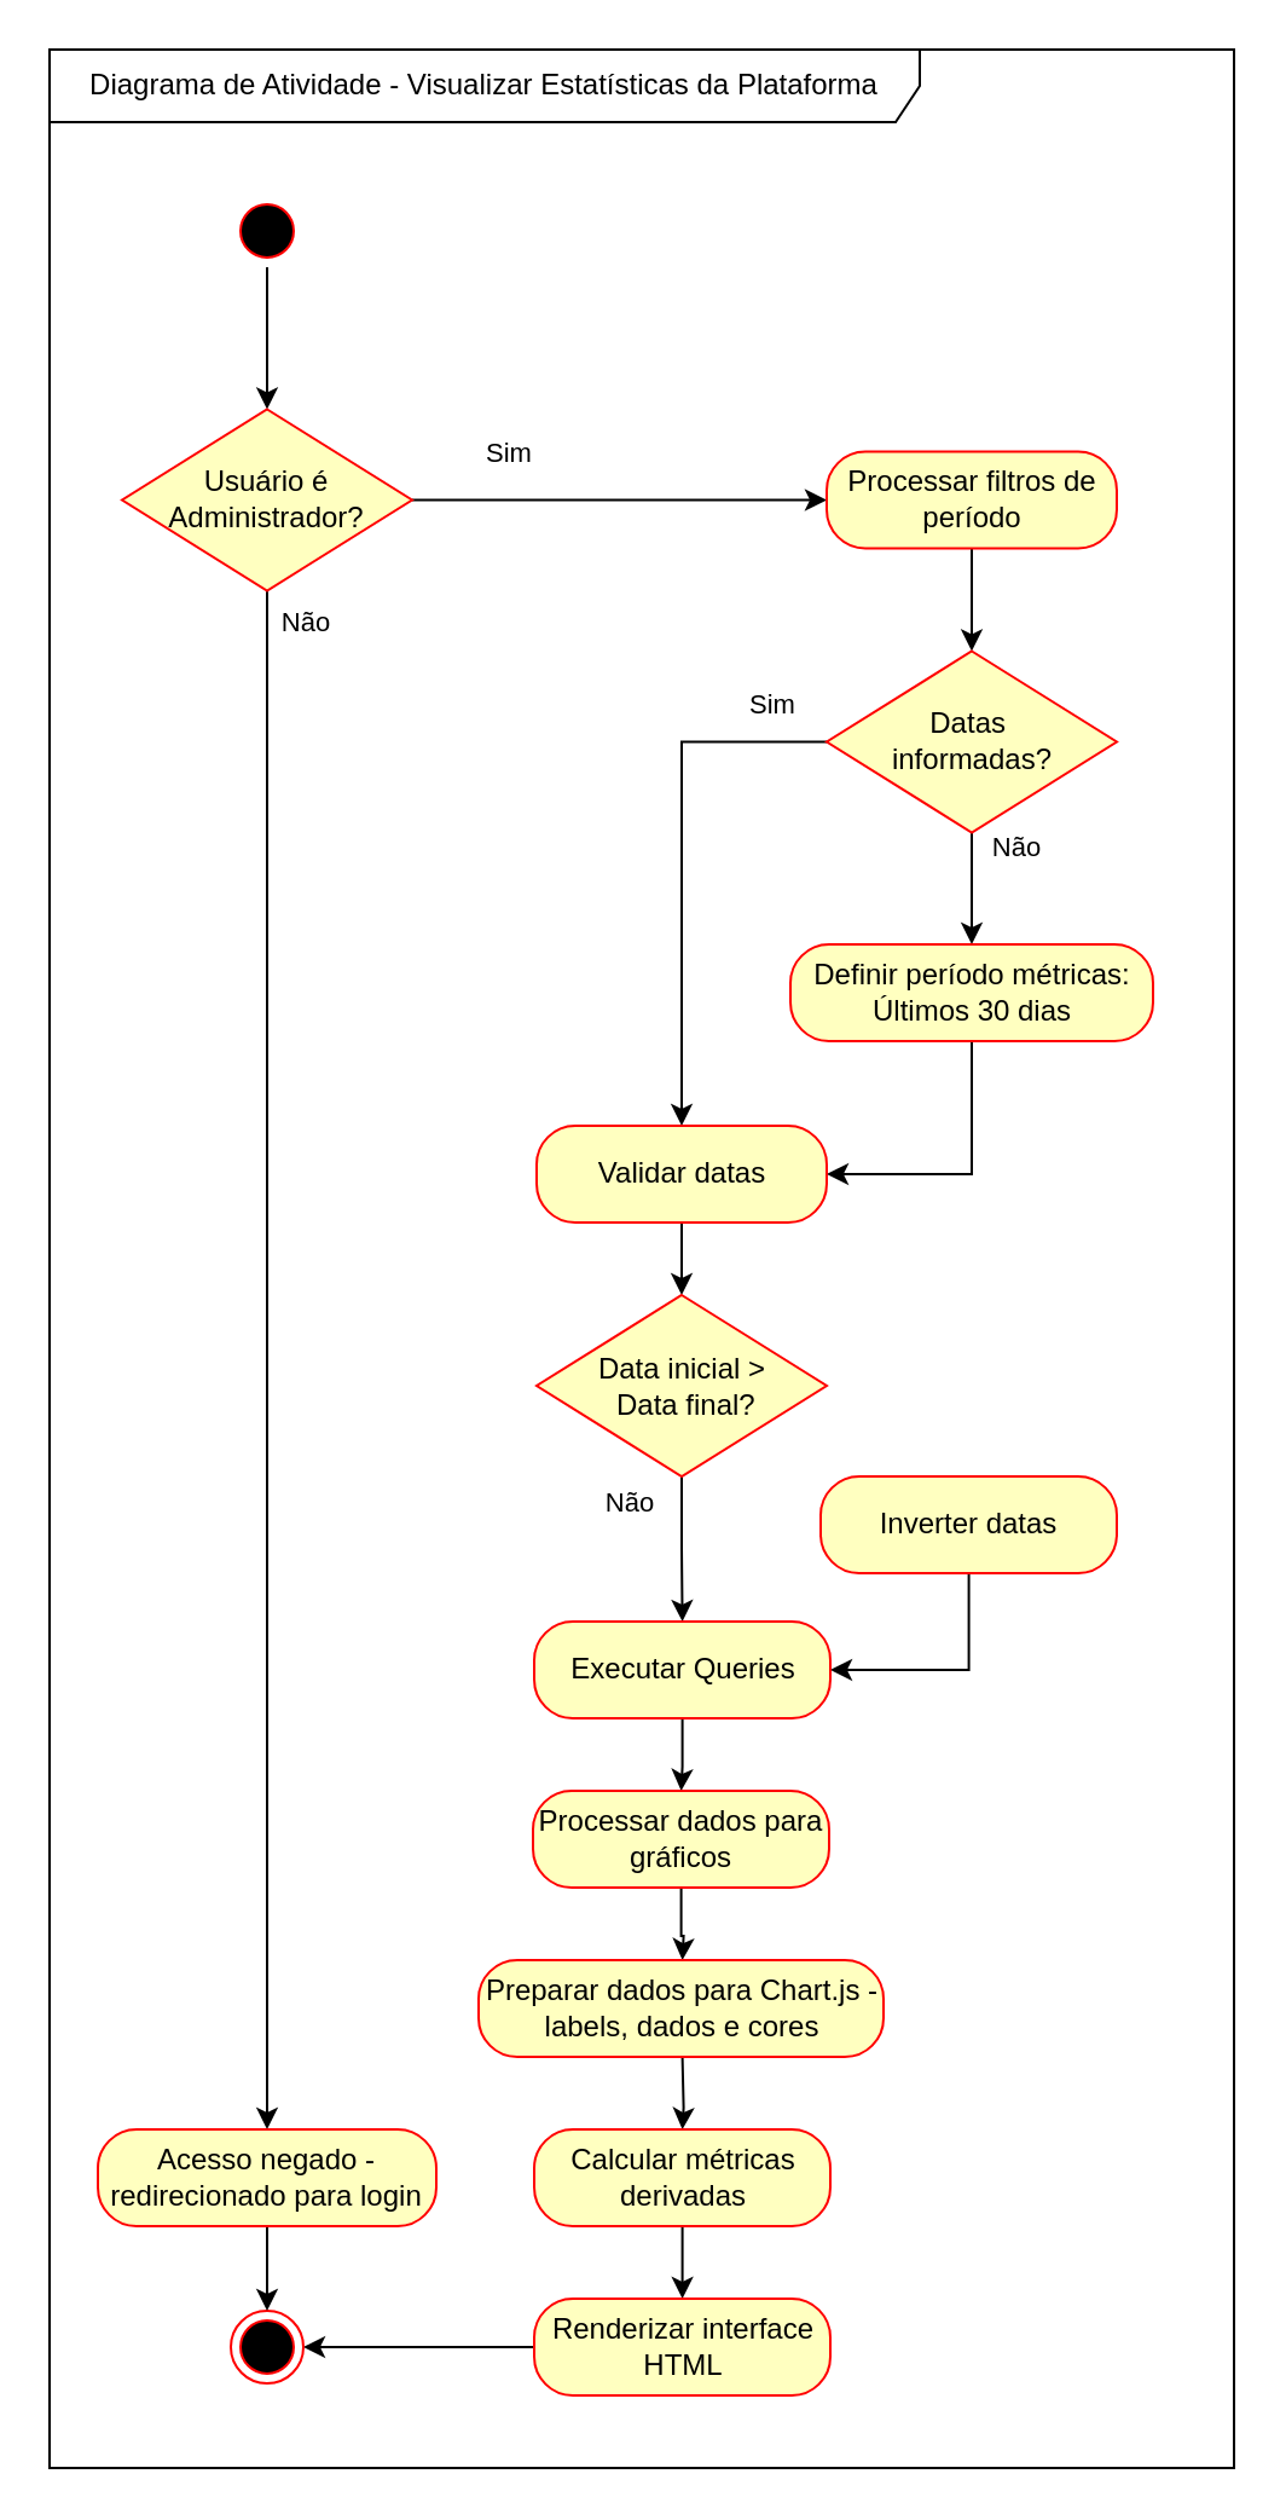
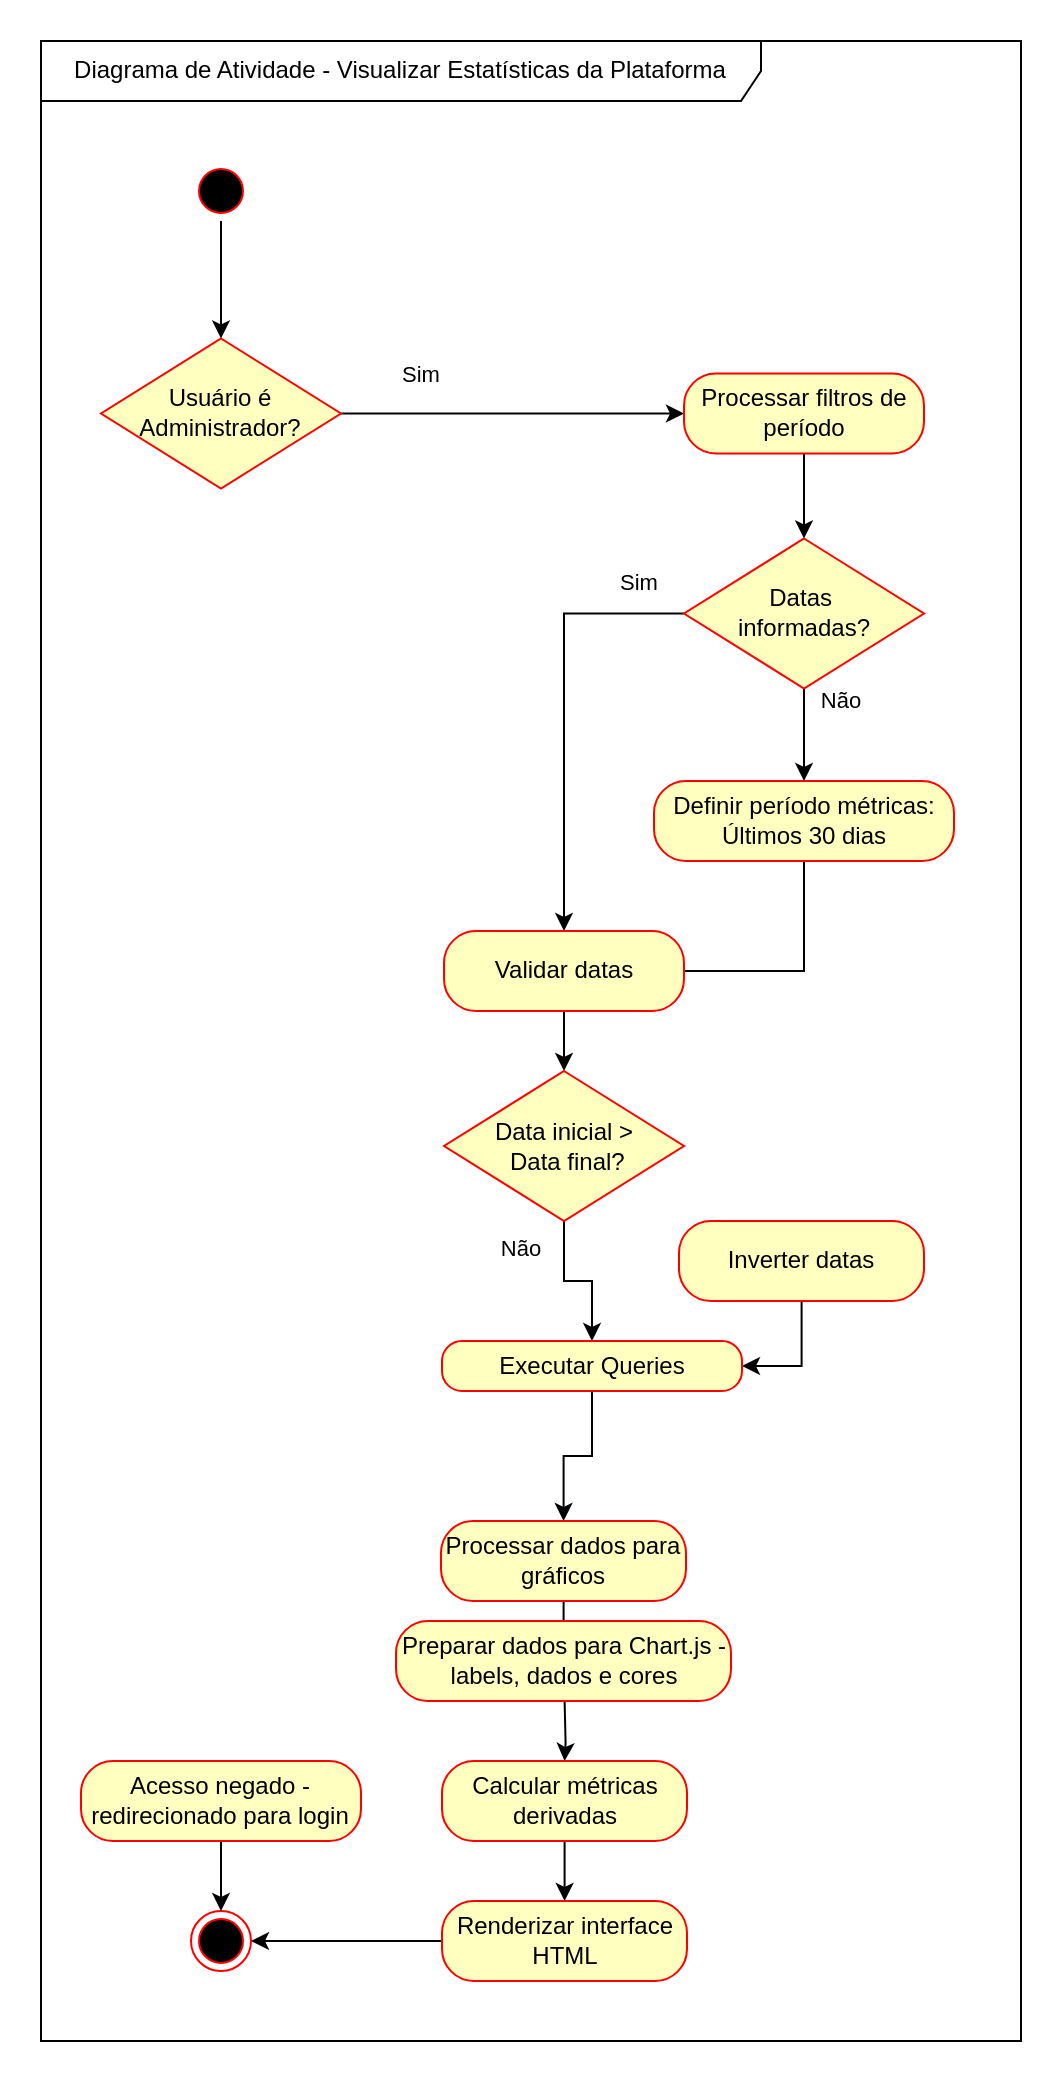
  <mxCell id="0" />
  <mxCell id="1" parent="0" />
  <mxCell id="2" value="Diagrama de Atividade - Visualizar Estatísticas da Plataforma" style="shape=umlFrame;whiteSpace=wrap;html=1;pointerEvents=0;width=360;height=30;" parent="1" vertex="1"><mxGeometry x="20" y="20" width="490" height="1000" as="geometry" /></mxCell>
  <mxCell id="3" value="" style="edgeStyle=orthogonalEdgeStyle;rounded=0;orthogonalLoop=1;jettySize=auto;html=1;" edge="1" parent="1" source="4" target="9"><mxGeometry relative="1" as="geometry" /></mxCell>
  <mxCell id="4" value="" style="ellipse;html=1;shape=startState;fillColor=#000000;strokeColor=#ff0000;" parent="1" vertex="1"><mxGeometry x="95" y="80" width="30" height="30" as="geometry" /></mxCell>
  <mxCell id="5" style="edgeStyle=orthogonalEdgeStyle;rounded=0;orthogonalLoop=1;jettySize=auto;html=1;" edge="1" parent="1" source="9" target="11"><mxGeometry relative="1" as="geometry" /></mxCell>
  <mxCell id="6" value="Sim" style="edgeLabel;html=1;align=center;verticalAlign=middle;resizable=0;points=[];" vertex="1" connectable="0" parent="5"><mxGeometry x="0.328" y="-2" relative="1" as="geometry"><mxPoint x="-75" y="-22" as="offset" /></mxGeometry></mxCell>
- <mxCell id="7" style="edgeStyle=orthogonalEdgeStyle;rounded=0;orthogonalLoop=1;jettySize=auto;html=1;entryX=0.5;entryY=0;entryDx=0;entryDy=0;" edge="1" parent="1" source="9" target="38"><mxGeometry relative="1" as="geometry"><mxPoint x="110" y="870" as="targetPoint" /></mxGeometry></mxCell>
- <mxCell id="8" value="Não" style="edgeLabel;html=1;align=center;verticalAlign=middle;resizable=0;points=[];" vertex="1" connectable="0" parent="7"><mxGeometry x="-0.909" relative="1" as="geometry"><mxPoint x="15" y="-16" as="offset" /></mxGeometry></mxCell>
  <mxCell id="9" value="Usuário é Administrador?" style="rhombus;whiteSpace=wrap;html=1;fontColor=#000000;fillColor=#ffffc0;strokeColor=#ff0000;" vertex="1" parent="1"><mxGeometry x="50" y="168.75" width="120" height="75" as="geometry" /></mxCell>
  <mxCell id="10" value="" style="edgeStyle=orthogonalEdgeStyle;rounded=0;orthogonalLoop=1;jettySize=auto;html=1;" edge="1" parent="1" source="11" target="16"><mxGeometry relative="1" as="geometry" /></mxCell>
  <mxCell id="11" value="Processar filtros de período" style="rounded=1;whiteSpace=wrap;html=1;arcSize=40;fontColor=#000000;fillColor=#ffffc0;strokeColor=#ff0000;" vertex="1" parent="1"><mxGeometry x="341.5" y="186.25" width="120" height="40" as="geometry" /></mxCell>
  <mxCell id="12" style="edgeStyle=orthogonalEdgeStyle;rounded=0;orthogonalLoop=1;jettySize=auto;html=1;entryX=0.5;entryY=0;entryDx=0;entryDy=0;" edge="1" parent="1" source="16" target="20"><mxGeometry relative="1" as="geometry"><Array as="points"><mxPoint x="281.5" y="306" /></Array></mxGeometry></mxCell>
  <mxCell id="13" value="Sim" style="edgeLabel;html=1;align=center;verticalAlign=middle;resizable=0;points=[];" vertex="1" connectable="0" parent="12"><mxGeometry x="-0.711" y="2" relative="1" as="geometry"><mxPoint x="9" y="-18" as="offset" /></mxGeometry></mxCell>
  <mxCell id="14" style="edgeStyle=orthogonalEdgeStyle;rounded=0;orthogonalLoop=1;jettySize=auto;html=1;entryX=0.5;entryY=0;entryDx=0;entryDy=0;" edge="1" parent="1" source="16" target="18"><mxGeometry relative="1" as="geometry" /></mxCell>
  <mxCell id="15" value="Não" style="edgeLabel;html=1;align=center;verticalAlign=middle;resizable=0;points=[];" vertex="1" connectable="0" parent="14"><mxGeometry x="-0.557" relative="1" as="geometry"><mxPoint x="18" y="-4" as="offset" /></mxGeometry></mxCell>
  <mxCell id="16" value="Datas&amp;nbsp;&lt;div&gt;informadas?&lt;/div&gt;" style="rhombus;whiteSpace=wrap;html=1;fontColor=#000000;fillColor=#ffffc0;strokeColor=#ff0000;" vertex="1" parent="1"><mxGeometry x="341.5" y="268.75" width="120" height="75" as="geometry" /></mxCell>
- <mxCell id="17" style="edgeStyle=orthogonalEdgeStyle;rounded=0;orthogonalLoop=1;jettySize=auto;html=1;entryX=1;entryY=0.5;entryDx=0;entryDy=0;" edge="1" parent="1" source="18" target="20"><mxGeometry relative="1" as="geometry" /></mxCell>
+ <mxCell id="17" style="edgeStyle=orthogonalEdgeStyle;rounded=0;orthogonalLoop=1;jettySize=auto;html=1;entryX=1;entryY=0.5;entryDx=0;entryDy=0;endArrow=none;" edge="1" parent="1" source="18" target="20"><mxGeometry relative="1" as="geometry" /></mxCell>
  <mxCell id="18" value="Definir período métricas: Últimos 30 dias" style="rounded=1;whiteSpace=wrap;html=1;arcSize=40;fontColor=#000000;fillColor=#ffffc0;strokeColor=#ff0000;" vertex="1" parent="1"><mxGeometry x="326.5" y="390" width="150" height="40" as="geometry" /></mxCell>
  <mxCell id="19" value="" style="edgeStyle=orthogonalEdgeStyle;rounded=0;orthogonalLoop=1;jettySize=auto;html=1;" edge="1" parent="1" source="20" target="23"><mxGeometry relative="1" as="geometry" /></mxCell>
  <mxCell id="20" value="Validar datas" style="rounded=1;whiteSpace=wrap;html=1;arcSize=40;fontColor=#000000;fillColor=#ffffc0;strokeColor=#ff0000;" vertex="1" parent="1"><mxGeometry x="221.5" y="465" width="120" height="40" as="geometry" /></mxCell>
  <mxCell id="21" value="" style="edgeStyle=orthogonalEdgeStyle;rounded=0;orthogonalLoop=1;jettySize=auto;html=1;" edge="1" parent="1" source="23" target="27"><mxGeometry relative="1" as="geometry" /></mxCell>
  <mxCell id="22" value="Não" style="edgeLabel;html=1;align=center;verticalAlign=middle;resizable=0;points=[];" vertex="1" connectable="0" parent="21"><mxGeometry x="-0.502" relative="1" as="geometry"><mxPoint x="-22" y="-5" as="offset" /></mxGeometry></mxCell>
  <mxCell id="23" value="Data inicial &amp;gt;&lt;div&gt;&amp;nbsp;Data final?&lt;/div&gt;" style="rhombus;whiteSpace=wrap;html=1;fontColor=#000000;fillColor=#ffffc0;strokeColor=#ff0000;" vertex="1" parent="1"><mxGeometry x="221.5" y="535" width="120" height="75" as="geometry" /></mxCell>
  <mxCell id="24" style="edgeStyle=orthogonalEdgeStyle;rounded=0;orthogonalLoop=1;jettySize=auto;html=1;entryX=1;entryY=0.5;entryDx=0;entryDy=0;" edge="1" parent="1" source="25" target="27"><mxGeometry relative="1" as="geometry" /></mxCell>
  <mxCell id="25" value="Inverter datas" style="rounded=1;whiteSpace=wrap;html=1;arcSize=40;fontColor=#000000;fillColor=#ffffc0;strokeColor=#ff0000;" vertex="1" parent="1"><mxGeometry x="339" y="610" width="122.5" height="40" as="geometry" /></mxCell>
  <mxCell id="26" value="" style="edgeStyle=orthogonalEdgeStyle;rounded=0;orthogonalLoop=1;jettySize=auto;html=1;" edge="1" parent="1" source="27" target="29"><mxGeometry relative="1" as="geometry" /></mxCell>
- <mxCell id="27" value="Executar Queries" style="rounded=1;whiteSpace=wrap;html=1;arcSize=40;fontColor=#000000;fillColor=#ffffc0;strokeColor=#ff0000;" vertex="1" parent="1"><mxGeometry x="220.5" y="670" width="122.5" height="40" as="geometry" /></mxCell>
+ <mxCell id="27" value="Executar Queries" style="rounded=1;whiteSpace=wrap;html=1;arcSize=40;fontColor=#000000;fillColor=#ffffc0;strokeColor=#ff0000;" vertex="1" parent="1"><mxGeometry x="220.5" y="670" width="150" height="25" as="geometry" /></mxCell>
  <mxCell id="28" value="" style="edgeStyle=orthogonalEdgeStyle;rounded=0;orthogonalLoop=1;jettySize=auto;html=1;" edge="1" parent="1" source="29"><mxGeometry relative="1" as="geometry"><mxPoint x="281.8" y="810" as="targetPoint" /></mxGeometry></mxCell>
- <mxCell id="29" value="Processar dados para gráficos" style="rounded=1;whiteSpace=wrap;html=1;arcSize=40;fontColor=#000000;fillColor=#ffffc0;strokeColor=#ff0000;" vertex="1" parent="1"><mxGeometry x="220" y="740" width="122.5" height="40" as="geometry" /></mxCell>
+ <mxCell id="29" value="Processar dados para gráficos" style="rounded=1;whiteSpace=wrap;html=1;arcSize=40;fontColor=#000000;fillColor=#ffffc0;strokeColor=#ff0000;" vertex="1" parent="1"><mxGeometry x="220" y="760" width="122.5" height="40" as="geometry" /></mxCell>
  <mxCell id="30" value="" style="edgeStyle=orthogonalEdgeStyle;rounded=0;orthogonalLoop=1;jettySize=auto;html=1;" edge="1" parent="1" target="33"><mxGeometry relative="1" as="geometry"><mxPoint x="281.8" y="850" as="sourcePoint" /></mxGeometry></mxCell>
  <mxCell id="31" value="Preparar dados para Chart.js - labels, dados e cores" style="rounded=1;whiteSpace=wrap;html=1;arcSize=40;fontColor=#000000;fillColor=#ffffc0;strokeColor=#ff0000;" vertex="1" parent="1"><mxGeometry x="197.5" y="810" width="167.5" height="40" as="geometry" /></mxCell>
  <mxCell id="32" value="" style="edgeStyle=orthogonalEdgeStyle;rounded=0;orthogonalLoop=1;jettySize=auto;html=1;" edge="1" parent="1" source="33" target="35"><mxGeometry relative="1" as="geometry" /></mxCell>
  <mxCell id="33" value="Calcular métricas derivadas" style="rounded=1;whiteSpace=wrap;html=1;arcSize=40;fontColor=#000000;fillColor=#ffffc0;strokeColor=#ff0000;" vertex="1" parent="1"><mxGeometry x="220.5" y="880" width="122.5" height="40" as="geometry" /></mxCell>
  <mxCell id="34" value="" style="edgeStyle=orthogonalEdgeStyle;rounded=0;orthogonalLoop=1;jettySize=auto;html=1;" edge="1" parent="1" source="35" target="36"><mxGeometry relative="1" as="geometry" /></mxCell>
  <mxCell id="35" value="Renderizar interface HTML" style="rounded=1;whiteSpace=wrap;html=1;arcSize=40;fontColor=#000000;fillColor=#ffffc0;strokeColor=#ff0000;" vertex="1" parent="1"><mxGeometry x="220.5" y="950" width="122.5" height="40" as="geometry" /></mxCell>
  <mxCell id="36" value="" style="ellipse;html=1;shape=endState;fillColor=#000000;strokeColor=#ff0000;" vertex="1" parent="1"><mxGeometry x="95" y="955" width="30" height="30" as="geometry" /></mxCell>
  <mxCell id="37" value="" style="edgeStyle=orthogonalEdgeStyle;rounded=0;orthogonalLoop=1;jettySize=auto;html=1;" edge="1" parent="1" source="38" target="36"><mxGeometry relative="1" as="geometry" /></mxCell>
  <mxCell id="38" value="Acesso negado - redirecionado para login" style="rounded=1;whiteSpace=wrap;html=1;arcSize=40;fontColor=#000000;fillColor=#ffffc0;strokeColor=#ff0000;" vertex="1" parent="1"><mxGeometry x="40" y="880" width="140" height="40" as="geometry" /></mxCell>
